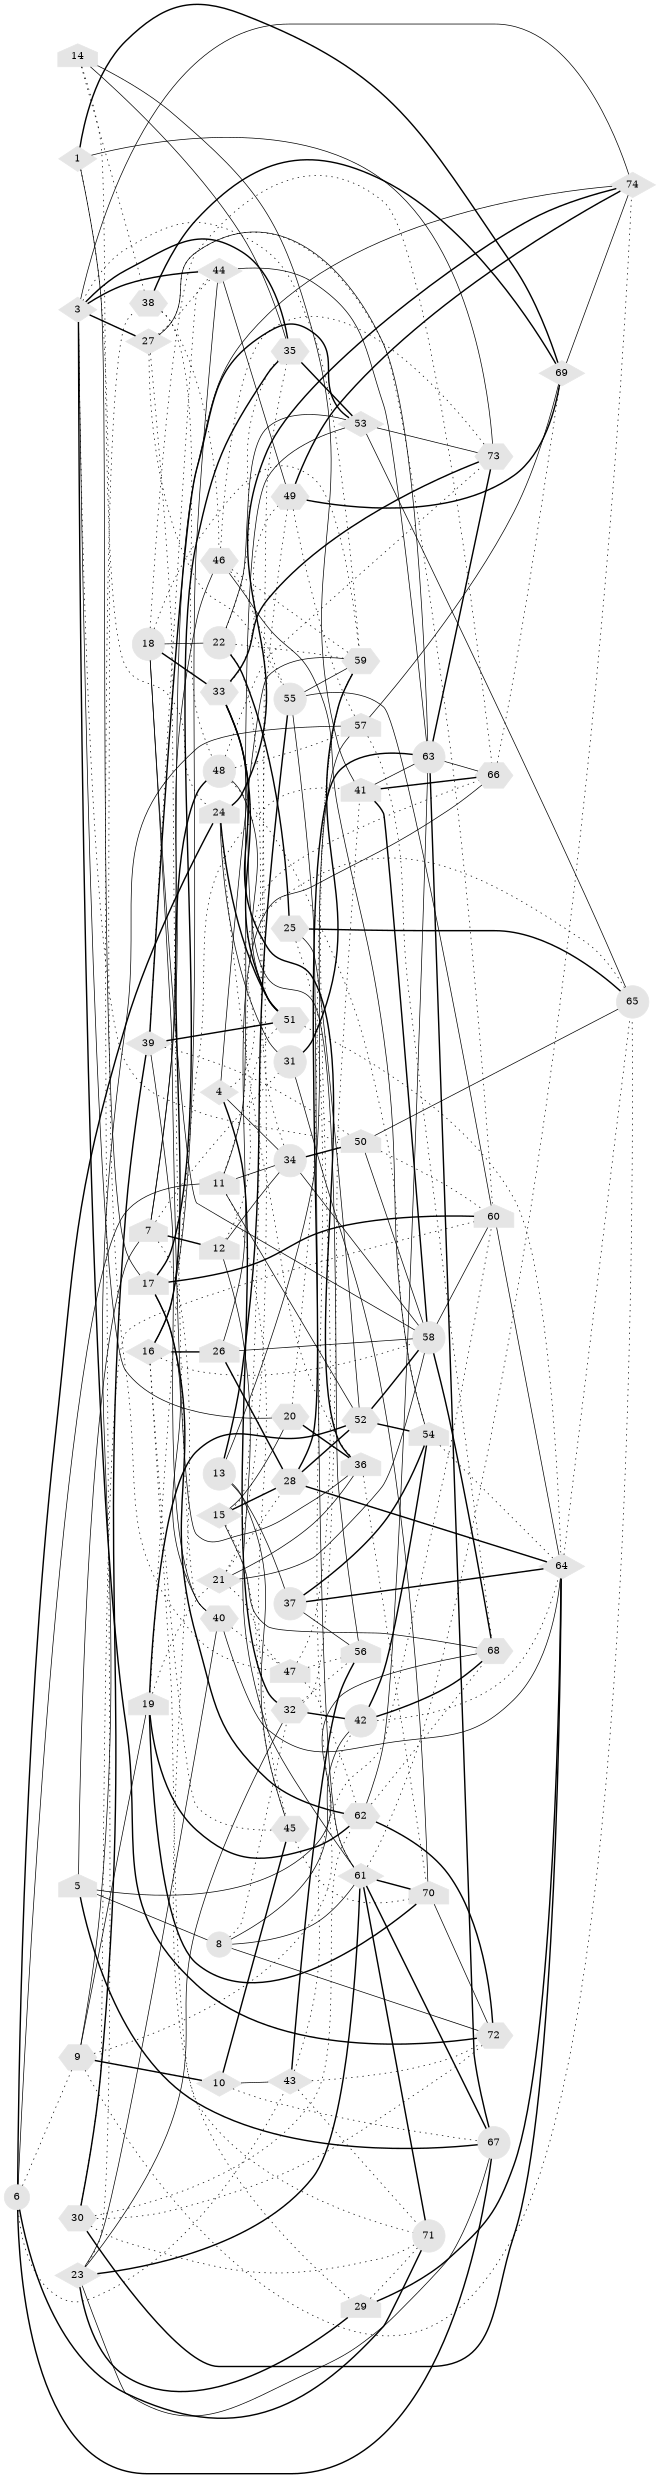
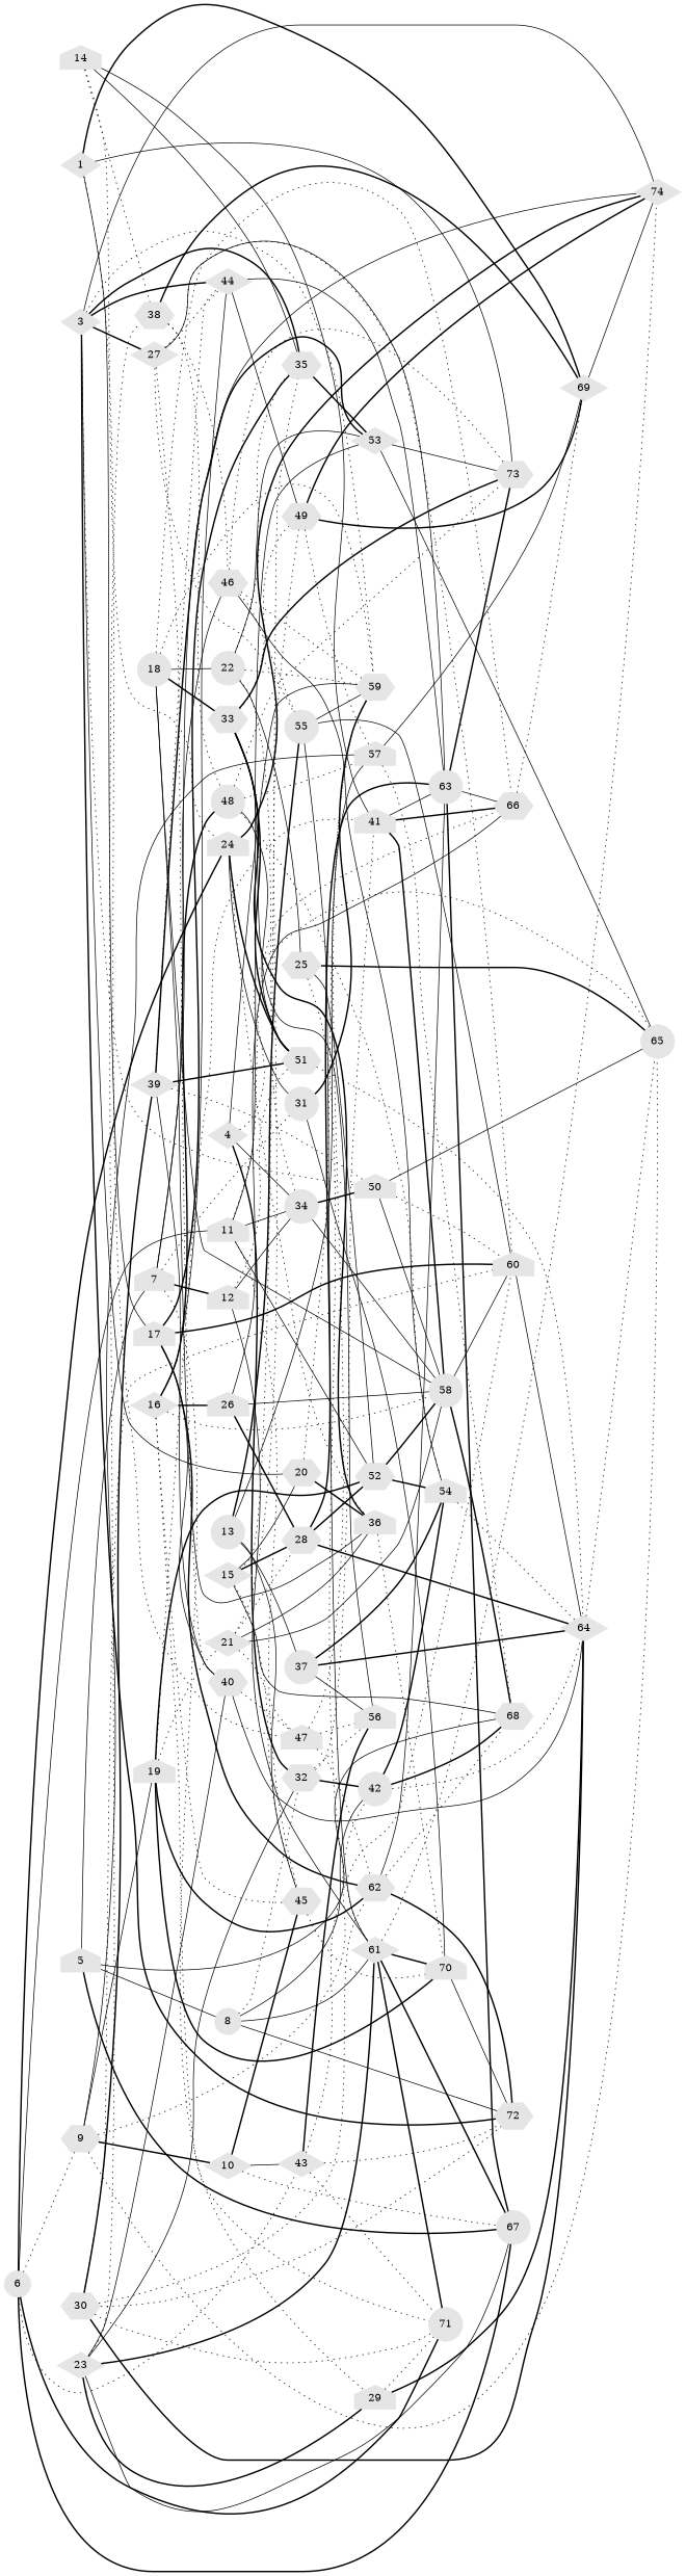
  graph {
    rankdir=LR
    node [color=gray90 shape=hexagon style=filled]
    edge [style=dotted weight=1.0]
    1 [shape=diamond]
    17 [shape=house]
    47 [shape=house]
    69 [shape=diamond]
    73
    35
    40
    60 [shape=house]
    62
    56 [shape=house]
    59
    74 [shape=diamond]
    37 [shape=circle]
    64 [shape=diamond]
    54 [shape=house]
    38
    46
    48 [shape=circle]
    3 [shape=diamond]
    20
    27 [shape=diamond]
    44 [shape=diamond]
    50 [shape=house]
    72
    36 [shape=house]
    55 [shape=circle]
    63 [shape=circle]
    53 [shape=diamond]
    49
    65 [shape=circle]
    58 [shape=circle]
    4 [shape=diamond]
    32
    34 [shape=circle]
    42 [shape=circle]
    41 [shape=house]
    5 [shape=house]
    7 [shape=house]
    8 [shape=circle]
    67 [shape=circle]
    68
    12 [shape=house]
    29 [shape=house]
    31 [shape=circle]
    61 [shape=diamond]
    6 [shape=circle]
    9
    11 [shape=house]
    24 [shape=house]
    43 [shape=diamond]
    71 [shape=circle]
    10 [shape=diamond]
    19 [shape=house]
    57 [shape=house]
    45
    52
    66
    51
    70 [shape=house]
    21 [shape=diamond]
    13 [shape=circle]
    14 [shape=house]
    15 [shape=diamond]
    28
    16 [shape=diamond]
    26 [shape=house]
    18 [shape=circle]
    22 [shape=circle]
    33
    25
    23 [shape=diamond]
    30
    39 [shape=diamond]
    1 -- 17 [style=solid]
    1 -- 47
    1 -- 69 [style=bold]
    1 -- 73 [style=solid]
    17 -- 35 [style=bold]
    17 -- 40 [style=solid]
    17 -- 60 [style=bold]
    17 -- 62 [style=bold weight=2.0]
    47 -- 62
    47 -- 56
    47 -- 59
    69 -- 74 [style=solid]
    35 -- 53 [style=bold]
    40 -- 47
    40 -- 64 [style=solid]
    60 -- 64 [style=solid]
    62 -- 72 [style=bold]
    62 -- 63 [style=solid]
    62 -- 68
    37 -- 56 [style=solid]
    37 -- 64 [style=bold]
    37 -- 54 [style=bold]
    64 -- 65
    54 -- 64
    38 -- 69 [style=bold]
    38 -- 46
    38 -- 48
    46 -- 73
    46 -- 59
    46 -- 54 [style=solid]
    46 -- 55
    48 -- 73
    48 -- 54
    48 -- 57
    48 -- 51 [style=solid]
    3 -- 35 [style=bold]
    3 -- 59
    3 -- 74 [style=solid]
    3 -- 20 [style=solid]
    3 -- 27 [style=bold]
    3 -- 44 [style=bold]
    3 -- 50
    3 -- 72 [style=bold]
    20 -- 59 [weight=2.0]
    20 -- 36 [style=bold]
    27 -- 40
    27 -- 60
    27 -- 44
    27 -- 55
    27 -- 63 [style=solid]
    44 -- 63 [style=solid]
    44 -- 49 [style=solid]
    50 -- 60
    50 -- 65 [style=solid]
    50 -- 58 [style=solid]
    36 -- 70
    55 -- 60 [style=solid]
    55 -- 59 [style=solid]
    55 -- 61 [style=solid]
    63 -- 73 [style=bold]
    63 -- 67 [style=bold]
    63 -- 66 [style=solid]
    53 -- 73 [style=solid]
    53 -- 65 [style=solid]
    49 -- 69 [style=bold]
    49 -- 74 [style=bold]
    49 -- 57
    58 -- 60 [style=solid]
    58 -- 68 [style=bold]
    4 -- 59 [style=solid]
    4 -- 65
    4 -- 32 [style=bold]
    4 -- 34 [style=solid]
    32 -- 56
    32 -- 42 [style=bold]
    32 -- 41
    34 -- 50 [style=bold]
    34 -- 58 [style=solid]
    42 -- 64
    42 -- 54 [style=bold]
    42 -- 68 [style=bold]
    41 -- 63 [style=solid]
    41 -- 58 [style=bold]
    41 -- 66 [style=bold]
    5 -- 7 [style=solid]
    5 -- 8 [style=solid]
    5 -- 67 [style=bold]
    5 -- 68 [style=solid]
    7 -- 74 [style=solid]
    7 -- 46 [style=solid]
    7 -- 12 [style=bold]
    7 -- 29
    7 -- 31
    8 -- 72 [style=solid]
    8 -- 32
    8 -- 42 [style=solid]
    8 -- 61 [style=solid weight=2.0]
    12 -- 34 [style=solid]
    12 -- 61 [style=solid]
    12 -- 51
    29 -- 64 [style=bold]
    29 -- 71
    31 -- 59 [style=bold]
    31 -- 70 [style=solid]
    61 -- 74
    61 -- 67 [style=bold]
    61 -- 71 [style=bold]
    61 -- 70 [style=bold]
    6 -- 67 [style=bold]
    6 -- 9
    6 -- 11 [style=solid]
    6 -- 24 [style=bold]
    6 -- 43
    6 -- 71 [style=bold]
    9 -- 65
    9 -- 42
    9 -- 10 [style=bold]
    9 -- 19 [style=solid]
    9 -- 57 [style=solid]
    11 -- 53 [style=solid]
    11 -- 34 [style=solid]
    11 -- 45
    11 -- 52 [style=solid]
    11 -- 66
    24 -- 74 [style=bold]
    24 -- 36
    24 -- 31 [style=solid]
    24 -- 51 [style=bold]
    43 -- 60
    43 -- 56 [style=bold]
    43 -- 72
    43 -- 71
    10 -- 67
    10 -- 43 [style=solid]
    10 -- 45 [style=bold]
    19 -- 62 [style=bold]
    19 -- 41
    19 -- 52 [style=bold]
    19 -- 70 [style=bold]
    19 -- 21
    57 -- 69 [style=solid]
    57 -- 68
    45 -- 70
    52 -- 54 [style=bold]
    52 -- 58 [style=bold]
    66 -- 69
    51 -- 64
    70 -- 72 [style=solid]
    21 -- 47
    21 -- 36 [style=solid]
    21 -- 49
    21 -- 58 [style=solid]
    21 -- 28
    13 -- 37 [style=solid]
    13 -- 55 [style=bold]
    13 -- 57 [style=solid]
    13 -- 45 [style=solid]
    14 -- 35 [style=solid]
    14 -- 38
    14 -- 41 [style=solid]
    14 -- 24
    15 -- 35
    15 -- 20 [style=solid weight=2.0]
    15 -- 68 [style=solid]
    15 -- 45
    15 -- 28 [style=bold]
    28 -- 64 [style=bold]
    28 -- 63 [style=bold]
    28 -- 52 [style=bold]
    16 -- 48 [style=bold]
    16 -- 44 [style=solid]
    16 -- 58
    16 -- 71
    16 -- 45
    16 -- 26 [style=bold]
    26 -- 58 [style=solid]
    26 -- 66 [style=solid]
    26 -- 28 [style=bold]
    18 -- 59
    18 -- 36 [style=solid]
    18 -- 58 [style=solid]
    18 -- 66
    18 -- 22 [style=solid]
    18 -- 33 [style=bold]
    22 -- 35
    22 -- 59
    22 -- 53 [style=solid]
    22 -- 34
-   22 -- 25 [style=bold]
+   22 -- 25 [style=solid]
    33 -- 73 [style=bold]
    33 -- 56 [style=solid]
    33 -- 36 [style=bold]
    33 -- 49
    33 -- 51 [style=bold]
    25 -- 65 [style=bold]
    25 -- 61
    25 -- 52 [style=solid]
    23 -- 40 [style=solid]
    23 -- 38
    23 -- 32 [style=solid]
    23 -- 67 [style=solid]
    23 -- 29 [style=bold]
    23 -- 61 [style=bold]
    30 -- 60
    30 -- 62
    30 -- 64 [style=bold]
    30 -- 72
    30 -- 71
    30 -- 39 [style=bold]
    39 -- 40 [style=solid]
    39 -- 44
    39 -- 50
    39 -- 53 [style=bold]
    39 -- 51 [style=bold]
  }
